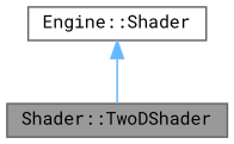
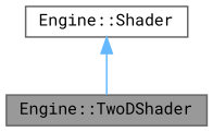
  digraph {
    fontname="Roboto Mono"
    node [color=gray40 fontname="Roboto Mono" fontsize=10 shape=box style=filled]
-   n1 [fillcolor=grey60 fontcolor=black height=0.2 label="Shader::TwoDShader" width=0.4]
+   n1 [fillcolor=grey60 fontcolor=black height=0.2 label="Engine::TwoDShader" width=0.4]
    n2 [fillcolor=white height=0.2 label="Engine::Shader" width=0.4]
    n2 -> n1 [color=steelblue1 dir=back fontname="Roboto Mono" fontsize=10 labelfontname=Helvetica labelfontsize=10 style=solid]
  }
